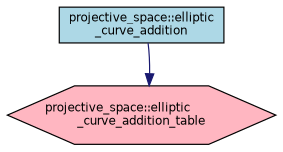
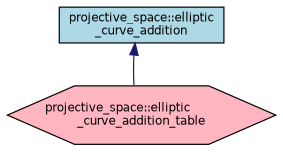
  digraph {
    rankdir=TB
    node [color=black fontname=Helvetica fontsize=10 style=filled]
    n1 [fillcolor=lightblue fontcolor=black height=0.2 label="projective_space::elliptic\l_curve_addition" shape=box width=0.4]
    n2 [fillcolor=lightpink height=0.2 label="projective_space::elliptic\l_curve_addition_table" shape=hexagon width=0.4]
-   n2 -> n1 [color=midnightblue dir=back fontname=Helvetica fontsize=10 labelfontname=Helvetica labelfontsize=10 style=solid]
+   n1 -> n2 [color=midnightblue dir=back fontname=Helvetica fontsize=10 labelfontname=Helvetica labelfontsize=10 style=solid]
  }
